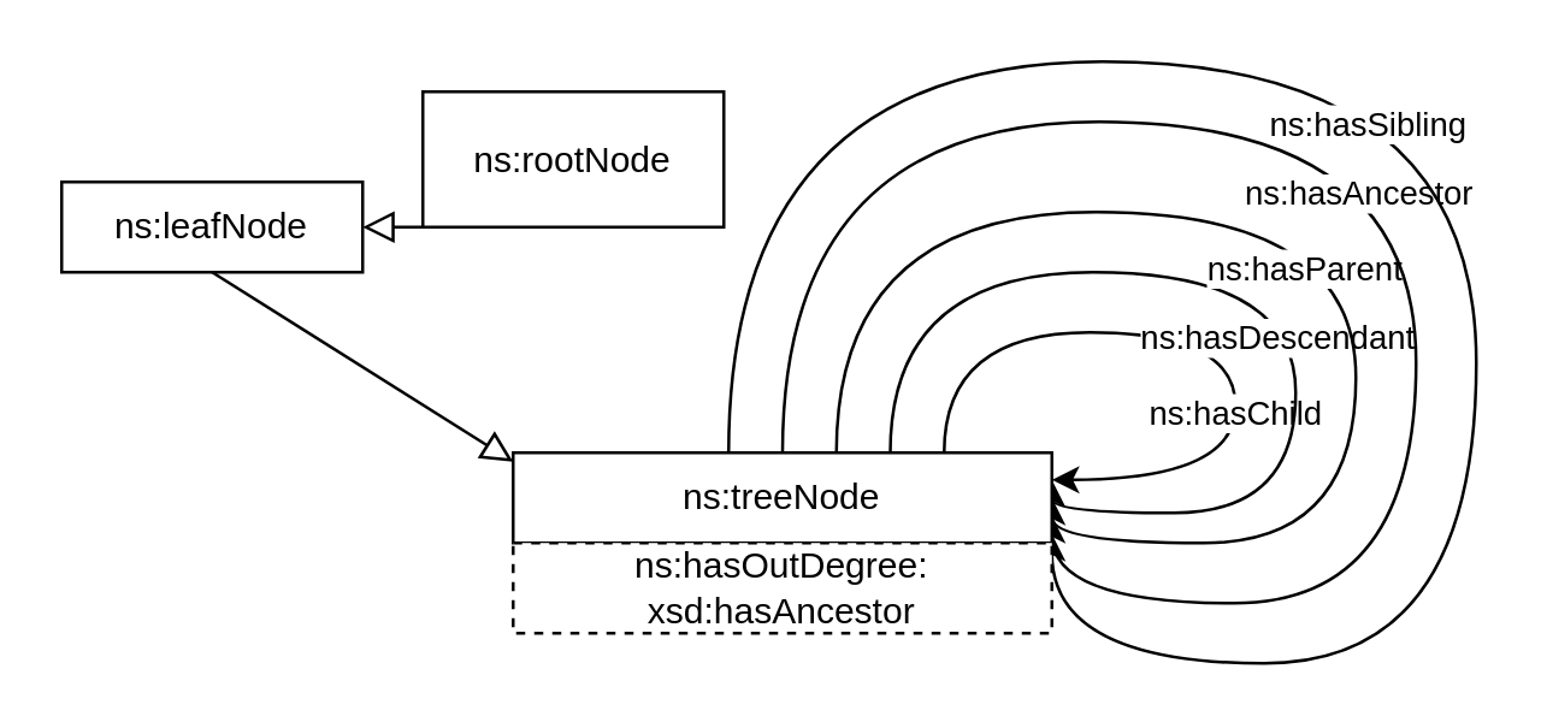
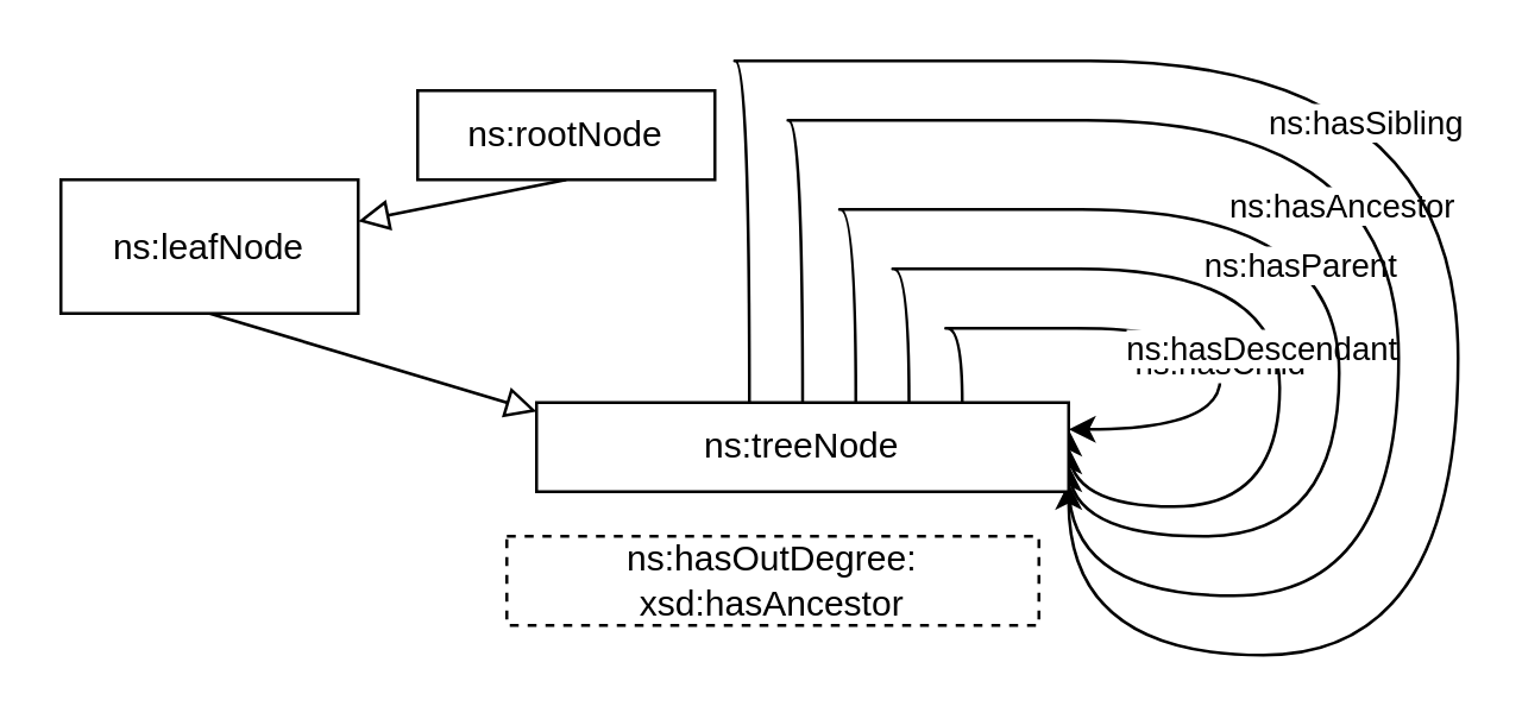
  <mxCell id="0" />
  <mxCell id="1" parent="0" />
  <mxCell id="2" value="" style="endArrow=block;html=1;fontColor=#000099;endFill=0;entryX=0;entryY=0.1;entryDx=0;entryDy=0;endSize=8;arcSize=0;exitX=0.5;exitY=1;exitDx=0;exitDy=0;" edge="1" source="3" target="16" parent="1"><mxGeometry width="50" height="50" relative="1" as="geometry"><mxPoint x="190" y="80" as="sourcePoint" /><mxPoint x="203.5" y="130" as="targetPoint" /></mxGeometry></mxCell>
- <mxCell id="3" value="ns:leafNode" style="rounded=0;whiteSpace=wrap;html=1;snapToPoint=1;points=[[0.1,0],[0.2,0],[0.3,0],[0.4,0],[0.5,0],[0.6,0],[0.7,0],[0.8,0],[0.9,0],[0,0.1],[0,0.3],[0,0.5],[0,0.7],[0,0.9],[0.1,1],[0.2,1],[0.3,1],[0.4,1],[0.5,1],[0.6,1],[0.7,1],[0.8,1],[0.9,1],[1,0.1],[1,0.3],[1,0.5],[1,0.7],[1,0.9]];" vertex="1" parent="1"><mxGeometry x="20" y="60" width="100" height="30" as="geometry" /></mxCell>
+ <mxCell id="3" value="ns:leafNode" style="rounded=0;whiteSpace=wrap;html=1;snapToPoint=1;points=[[0.1,0],[0.2,0],[0.3,0],[0.4,0],[0.5,0],[0.6,0],[0.7,0],[0.8,0],[0.9,0],[0,0.1],[0,0.3],[0,0.5],[0,0.7],[0,0.9],[0.1,1],[0.2,1],[0.3,1],[0.4,1],[0.5,1],[0.6,1],[0.7,1],[0.8,1],[0.9,1],[1,0.1],[1,0.3],[1,0.5],[1,0.7],[1,0.9]];" vertex="1" parent="1"><mxGeometry x="20" y="60" width="100" height="45" as="geometry" /></mxCell>
  <mxCell id="4" value="" style="endArrow=block;html=1;fontColor=#000099;exitX=0.5;exitY=1;exitDx=0;exitDy=0;endFill=0;endSize=8;arcSize=0;" edge="1" source="5" target="3" parent="1"><mxGeometry width="50" height="50" relative="1" as="geometry"><mxPoint x="175" y="90" as="sourcePoint" /><mxPoint x="257.5" y="130" as="targetPoint" /></mxGeometry></mxCell>
- <mxCell id="5" value="ns:rootNode" style="rounded=0;whiteSpace=wrap;html=1;snapToPoint=1;points=[[0.1,0],[0.2,0],[0.3,0],[0.4,0],[0.5,0],[0.6,0],[0.7,0],[0.8,0],[0.9,0],[0,0.1],[0,0.3],[0,0.5],[0,0.7],[0,0.9],[0.1,1],[0.2,1],[0.3,1],[0.4,1],[0.5,1],[0.6,1],[0.7,1],[0.8,1],[0.9,1],[1,0.1],[1,0.3],[1,0.5],[1,0.7],[1,0.9]];" vertex="1" parent="1"><mxGeometry x="140" y="30" width="100" height="45" as="geometry" /></mxCell>
+ <mxCell id="5" value="ns:rootNode" style="rounded=0;whiteSpace=wrap;html=1;snapToPoint=1;points=[[0.1,0],[0.2,0],[0.3,0],[0.4,0],[0.5,0],[0.6,0],[0.7,0],[0.8,0],[0.9,0],[0,0.1],[0,0.3],[0,0.5],[0,0.7],[0,0.9],[0.1,1],[0.2,1],[0.3,1],[0.4,1],[0.5,1],[0.6,1],[0.7,1],[0.8,1],[0.9,1],[1,0.1],[1,0.3],[1,0.5],[1,0.7],[1,0.9]];" vertex="1" parent="1"><mxGeometry x="140" y="30" width="100" height="30" as="geometry" /></mxCell>
  <mxCell id="6" style="edgeStyle=orthogonalEdgeStyle;curved=1;html=1;exitX=0.8;exitY=0;exitDx=0;exitDy=0;entryX=1;entryY=0.3;entryDx=0;entryDy=0;" edge="1" parent="1" source="16" target="16"><mxGeometry relative="1" as="geometry"><mxPoint x="490" y="70" as="targetPoint" /><Array as="points"><mxPoint x="313" y="110" /><mxPoint x="410" y="110" /><mxPoint x="410" y="159" /></Array></mxGeometry></mxCell>
  <mxCell id="7" value="ns:hasChild" style="edgeLabel;html=1;align=center;verticalAlign=middle;resizable=0;points=[];" vertex="1" connectable="0" parent="6"><mxGeometry x="0.323" y="-1" relative="1" as="geometry"><mxPoint as="offset" /></mxGeometry></mxCell>
  <mxCell id="8" style="edgeStyle=orthogonalEdgeStyle;curved=1;html=1;exitX=0.7;exitY=0;exitDx=0;exitDy=0;entryX=1;entryY=0.3;entryDx=0;entryDy=0;" edge="1" parent="1" source="16" target="16"><mxGeometry relative="1" as="geometry"><mxPoint x="500" y="280" as="targetPoint" /><Array as="points"><mxPoint x="295" y="90" /><mxPoint x="430" y="90" /><mxPoint x="430" y="170" /><mxPoint x="349" y="170" /></Array></mxGeometry></mxCell>
  <mxCell id="9" value="ns:hasDescendant" style="edgeLabel;html=1;align=center;verticalAlign=middle;resizable=0;points=[];" vertex="1" connectable="0" parent="8"><mxGeometry x="0.179" y="-7" relative="1" as="geometry"><mxPoint as="offset" /></mxGeometry></mxCell>
  <mxCell id="10" style="edgeStyle=orthogonalEdgeStyle;curved=1;html=1;exitX=0.6;exitY=0;exitDx=0;exitDy=0;entryX=1;entryY=0.5;entryDx=0;entryDy=0;" edge="1" parent="1" source="16" target="16"><mxGeometry relative="1" as="geometry"><mxPoint x="610" y="280" as="targetPoint" /><Array as="points"><mxPoint x="277" y="70" /><mxPoint x="450" y="70" /><mxPoint x="450" y="180" /><mxPoint x="349" y="180" /></Array></mxGeometry></mxCell>
  <mxCell id="11" value="ns:hasParent" style="edgeLabel;html=1;align=center;verticalAlign=middle;resizable=0;points=[];" vertex="1" connectable="0" parent="10"><mxGeometry x="-0.02" y="-17" relative="1" as="geometry"><mxPoint y="1" as="offset" /></mxGeometry></mxCell>
  <mxCell id="12" style="edgeStyle=orthogonalEdgeStyle;curved=1;html=1;exitX=0.5;exitY=0;exitDx=0;exitDy=0;entryX=1;entryY=0.7;entryDx=0;entryDy=0;" edge="1" parent="1" source="16" target="16"><mxGeometry relative="1" as="geometry"><mxPoint x="692" y="290" as="targetPoint" /><Array as="points"><mxPoint x="260" y="40" /><mxPoint x="470" y="40" /><mxPoint x="470" y="200" /><mxPoint x="349" y="200" /></Array></mxGeometry></mxCell>
  <mxCell id="13" value="ns:hasAncestor" style="edgeLabel;html=1;align=center;verticalAlign=middle;resizable=0;points=[];" vertex="1" connectable="0" parent="12"><mxGeometry x="0.091" y="-20" relative="1" as="geometry"><mxPoint as="offset" /></mxGeometry></mxCell>
  <mxCell id="14" style="edgeStyle=orthogonalEdgeStyle;curved=1;html=1;exitX=0.4;exitY=0;exitDx=0;exitDy=0;entryX=1;entryY=0.9;entryDx=0;entryDy=0;" edge="1" parent="1" source="16" target="16"><mxGeometry relative="1" as="geometry"><mxPoint x="720" y="250" as="targetPoint" /><Array as="points"><mxPoint x="242" y="20" /><mxPoint x="490" y="20" /><mxPoint x="490" y="220" /><mxPoint x="349" y="220" /></Array></mxGeometry></mxCell>
  <mxCell id="15" value="ns:hasSibling" style="edgeLabel;html=1;align=center;verticalAlign=middle;resizable=0;points=[];" vertex="1" connectable="0" parent="14"><mxGeometry x="-0.104" y="-19" relative="1" as="geometry"><mxPoint y="1" as="offset" /></mxGeometry></mxCell>
- <mxCell id="16" value="ns:treeNode" style="rounded=0;whiteSpace=wrap;html=1;snapToPoint=1;points=[[0.1,0],[0.2,0],[0.3,0],[0.4,0],[0.5,0],[0.6,0],[0.7,0],[0.8,0],[0.9,0],[0,0.1],[0,0.3],[0,0.5],[0,0.7],[0,0.9],[0.1,1],[0.2,1],[0.3,1],[0.4,1],[0.5,1],[0.6,1],[0.7,1],[0.8,1],[0.9,1],[1,0.1],[1,0.3],[1,0.5],[1,0.7],[1,0.9]];" vertex="1" parent="1"><mxGeometry x="170" y="150" width="179" height="30" as="geometry" /></mxCell>
+ <mxCell id="16" value="ns:treeNode" style="rounded=0;whiteSpace=wrap;html=1;snapToPoint=1;points=[[0.1,0],[0.2,0],[0.3,0],[0.4,0],[0.5,0],[0.6,0],[0.7,0],[0.8,0],[0.9,0],[0,0.1],[0,0.3],[0,0.5],[0,0.7],[0,0.9],[0.1,1],[0.2,1],[0.3,1],[0.4,1],[0.5,1],[0.6,1],[0.7,1],[0.8,1],[0.9,1],[1,0.1],[1,0.3],[1,0.5],[1,0.7],[1,0.9]];" vertex="1" parent="1"><mxGeometry x="180" y="135" width="179" height="30" as="geometry" /></mxCell>
  <mxCell id="17" value="ns:hasOutDegree: xsd:hasAncestor" style="rounded=0;whiteSpace=wrap;html=1;snapToPoint=1;points=[[0.1,0],[0.2,0],[0.3,0],[0.4,0],[0.5,0],[0.6,0],[0.7,0],[0.8,0],[0.9,0],[0,0.1],[0,0.3],[0,0.5],[0,0.7],[0,0.9],[0.1,1],[0.2,1],[0.3,1],[0.4,1],[0.5,1],[0.6,1],[0.7,1],[0.8,1],[0.9,1],[1,0.1],[1,0.3],[1,0.5],[1,0.7],[1,0.9]];dashed=1;" vertex="1" parent="1"><mxGeometry x="170" y="180" width="179" height="30" as="geometry" /></mxCell>
